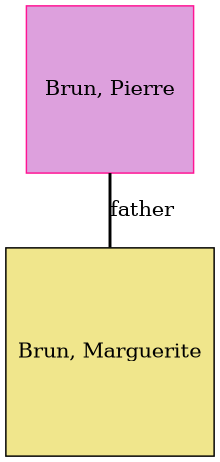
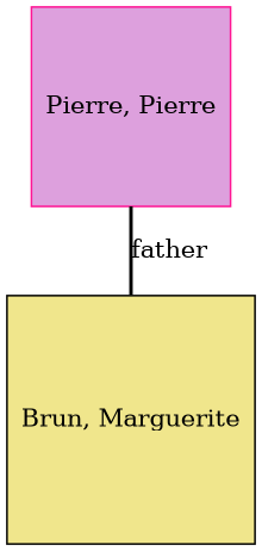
  digraph {
    node [regular=1 shape=box style=filled]
-   n1 [color=deeppink label="Brun, Pierre" fillcolor=plum]
+   n1 [color=deeppink label="Pierre, Pierre" fillcolor=plum]
    n2 [color=black label="Brun, Marguerite" fillcolor=khaki]
    n1 -> n2 [arrowsize=0.0 dir=none label=father color=black style=bold]
  }
